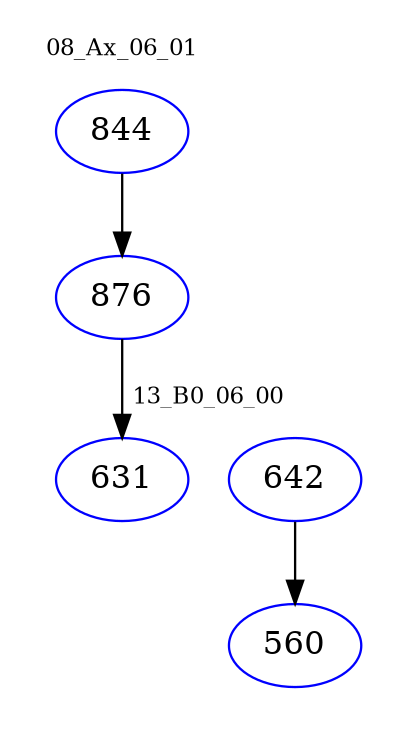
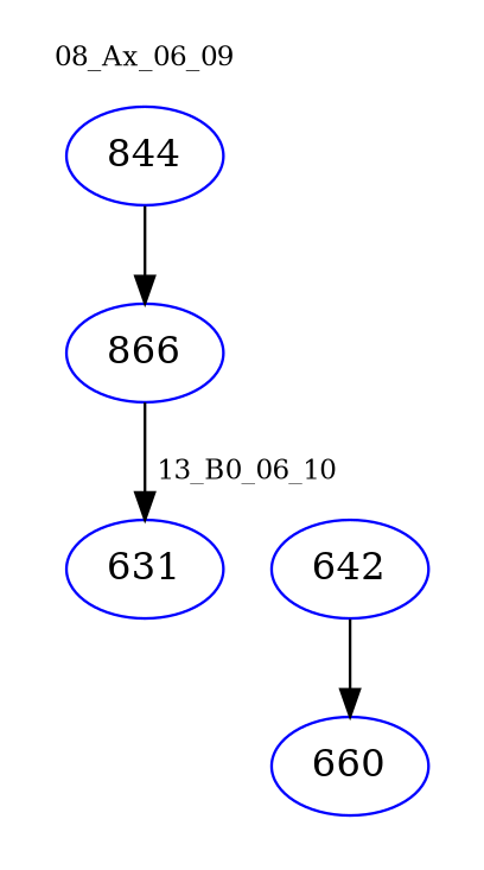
  digraph {
    node [color=blue]
    edge [color=black]
    n1 [label=844]
-   n2 [label=876]
+   n2 [label=866]
    n3 [label=642]
    n4 [label=631]
-   n5 [label=560]
+   n5 [label=660]
    subgraph cluster_1 {
      color=white
      fontsize=10
-     label="08_Ax_06_01"
+     label="08_Ax_06_09"
      n1
      n2
    }
    subgraph cluster_2 {
      color=white
      fontsize=10
-     label="13_B0_06_00"
+     label="13_B0_06_10"
      n3
      n4
      n5
    }
    n1 -> n2
    n2 -> n4
    n3 -> n5
  }
